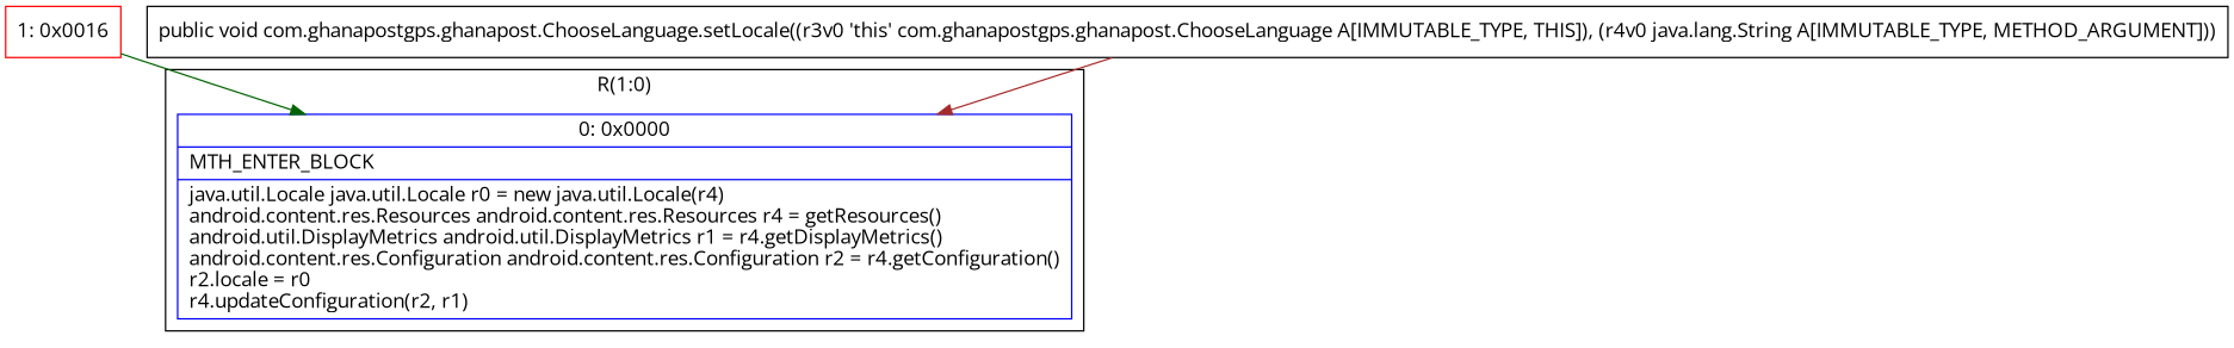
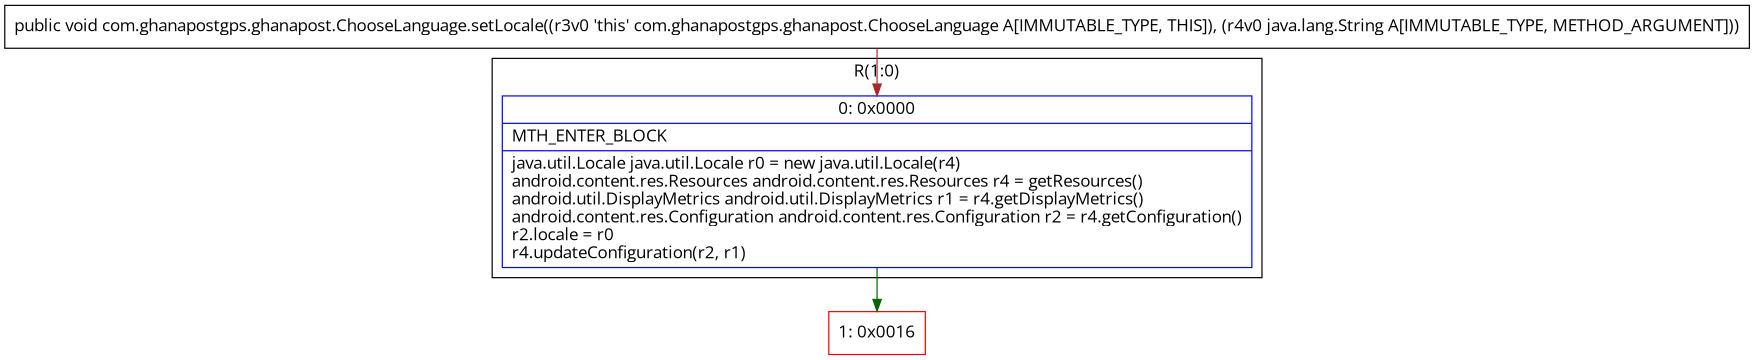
  digraph {
    fontname="Open Sans"
    node [shape=record fontname="Open Sans"]
    edge [fontname="Open Sans"]
    n1 [color=blue label="{0\:\ 0x0000|MTH_ENTER_BLOCK\l|java.util.Locale java.util.Locale r0 = new java.util.Locale(r4)\landroid.content.res.Resources android.content.res.Resources r4 = getResources()\landroid.util.DisplayMetrics android.util.DisplayMetrics r1 = r4.getDisplayMetrics()\landroid.content.res.Configuration android.content.res.Configuration r2 = r4.getConfiguration()\lr2.locale = r0\lr4.updateConfiguration(r2, r1)\l}"]
    n2 [color=red label="{1\:\ 0x0016}"]
    n3 [label="{public void com.ghanapostgps.ghanapost.ChooseLanguage.setLocale((r3v0 'this' com.ghanapostgps.ghanapost.ChooseLanguage A[IMMUTABLE_TYPE, THIS]), (r4v0 java.lang.String A[IMMUTABLE_TYPE, METHOD_ARGUMENT])) }"]
    subgraph cluster_1 {
      label="R(1:0)"
      n1
    }
-   n2 -> n1 [color=darkgreen]
+   n1 -> n2 [color=darkgreen]
    n3 -> n1 [color=brown]
  }
